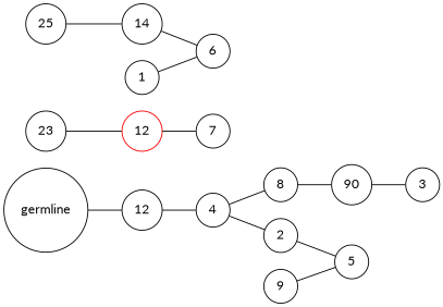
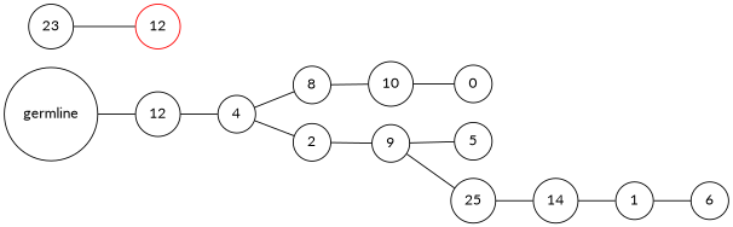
  graph {
    fontname=Lato
    rankdir=LR
    splines=line
    node [fontname=Lato shape=circle]
    edge [fontname=Lato]
    n1 [label=germline]
    n2 [label=12]
    n3 [label=4]
    n4 [label=8]
    n5 [label=2]
-   n6 [label=90]
+   n6 [label=10]
    n7 [label=9]
-   n8 [label=3]
+   n8 [label=0]
    n9 [label=5]
    n10 [label=23]
    n11 [color=red label=12]
-   n12 [label=7]
    n13 [label=6]
    n14 [label=25]
    n15 [label=14]
    n16 [label=1]
    n1 -- n2
    n2 -- n3
    n3 -- n4
    n3 -- n5
    n4 -- n6
-   n5 -- n9
+   n5 -- n7
    n6 -- n8
    n7 -- n9
+   n7 -- n14
    n10 -- n11
-   n11 -- n12
    n14 -- n15
-   n15 -- n13
+   n15 -- n16
    n16 -- n13
  }
